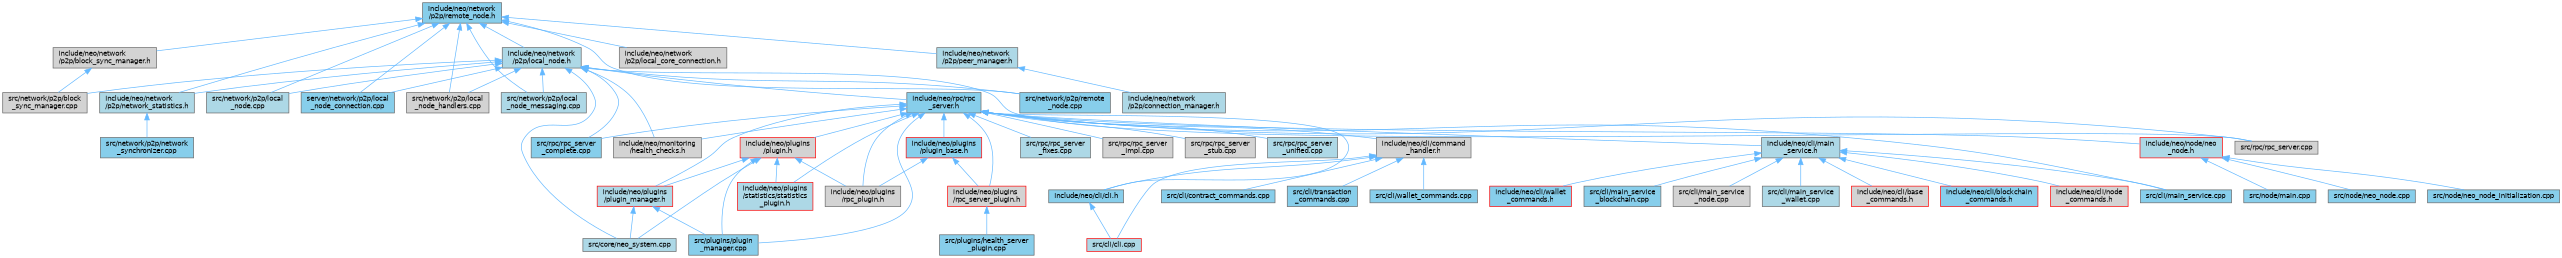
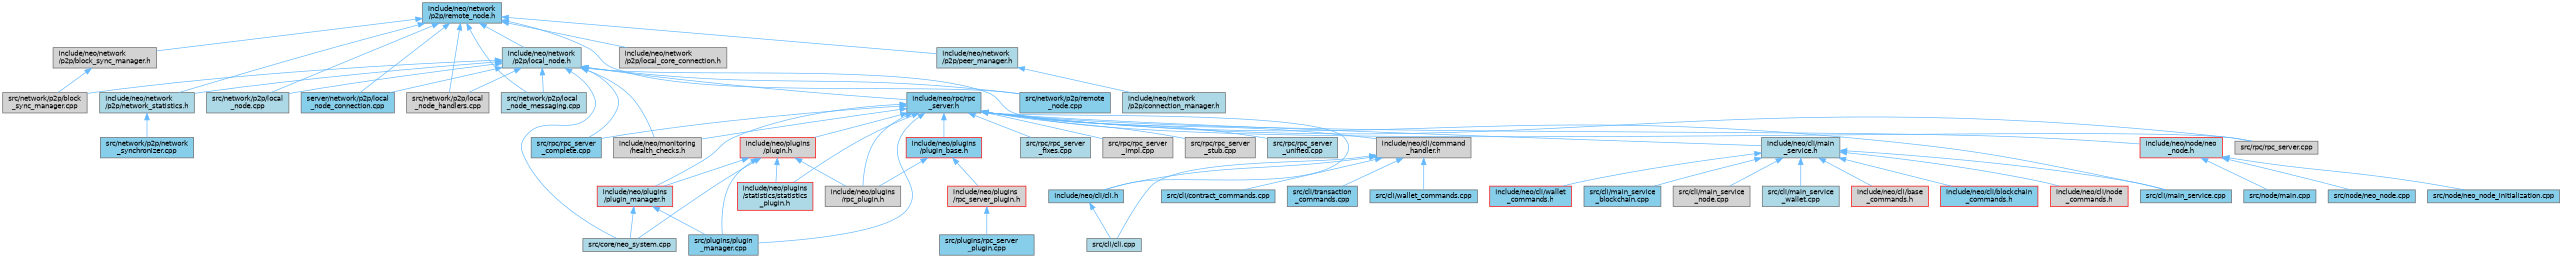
  digraph {
    node [color=grey40 fillcolor=skyblue fontname=Helvetica fontsize=10 shape=box style=filled]
    edge [color=steelblue1 dir=back fontname=Helvetica fontsize=10 labelfontname=Helvetica labelfontsize=10 style=solid]
    n1 [color=gray40 fontcolor=black height=0.2 label="include/neo/network\l/p2p/remote_node.h" width=0.4]
    n2 [fillcolor=lightgrey height=0.2 label="include/neo/network\l/p2p/block_sync_manager.h" width=0.4]
    n3 [fillcolor=lightblue height=0.2 label="include/neo/network\l/p2p/local_node.h" width=0.4]
    n4 [fillcolor=lightblue height=0.2 label="include/neo/network\l/p2p/network_statistics.h" width=0.4]
    n5 [fillcolor=lightblue height=0.2 label="src/network/p2p/local\l_node.cpp" width=0.4]
    n6 [height=0.2 label="server/network/p2p/local\l_node_connection.cpp" width=0.4]
    n7 [fillcolor=lightgrey height=0.2 label="src/network/p2p/local\l_node_handlers.cpp" width=0.4]
    n8 [fillcolor=lightblue height=0.2 label="src/network/p2p/local\l_node_messaging.cpp" width=0.4]
    n9 [height=0.2 label="src/network/p2p/remote\l_node.cpp" width=0.4]
    n10 [fillcolor=lightgrey height=0.2 label="include/neo/network\l/p2p/local_core_connection.h" width=0.4]
    n11 [fillcolor=lightblue height=0.2 label="include/neo/network\l/p2p/peer_manager.h" width=0.4]
    n12 [fillcolor=lightgrey height=0.2 label="src/network/p2p/block\l_sync_manager.cpp" width=0.4]
    n13 [fillcolor=lightgrey height=0.2 label="include/neo/monitoring\l/health_checks.h" width=0.4]
    n14 [height=0.2 label="include/neo/rpc/rpc\l_server.h" width=0.4]
    n15 [fillcolor=lightblue height=0.2 label="src/core/neo_system.cpp" width=0.4]
    n16 [fillcolor=lightgrey height=0.2 label="src/rpc/rpc_server.cpp" width=0.4]
    n17 [height=0.2 label="src/rpc/rpc_server\l_complete.cpp" width=0.4]
    n18 [height=0.2 label="src/network/p2p/network\l_synchronizer.cpp" width=0.4]
    n19 [fillcolor=lightblue height=0.2 label="include/neo/network\l/p2p/connection_manager.h" width=0.4]
    n20 [height=0.2 label="include/neo/cli/cli.h" width=0.4]
    n21 [fillcolor=lightgrey height=0.2 label="include/neo/cli/command\l_handler.h" width=0.4]
    n22 [fillcolor=lightblue height=0.2 label="include/neo/cli/main\l_service.h" width=0.4]
    n23 [height=0.2 label="src/cli/main_service.cpp" width=0.4]
    n24 [color=red fillcolor=lightblue height=0.2 label="include/neo/node/neo\l_node.h" width=0.4]
    n25 [color=red fillcolor=lightgrey height=0.2 label="include/neo/plugins\l/plugin.h" width=0.4]
    n26 [color=red height=0.2 label="include/neo/plugins\l/plugin_base.h" width=0.4]
    n27 [fillcolor=lightgrey height=0.2 label="include/neo/plugins\l/rpc_plugin.h" width=0.4]
    n28 [color=red fillcolor=lightgrey height=0.2 label="include/neo/plugins\l/rpc_server_plugin.h" width=0.4]
    n29 [color=red fillcolor=lightblue height=0.2 label="include/neo/plugins\l/plugin_manager.h" width=0.4]
    n30 [height=0.2 label="src/plugins/plugin\l_manager.cpp" width=0.4]
    n31 [color=red fillcolor=lightblue height=0.2 label="include/neo/plugins\l/statistics/statistics\l_plugin.h" width=0.4]
    n32 [fillcolor=lightblue height=0.2 label="src/rpc/rpc_server\l_fixes.cpp" width=0.4]
    n33 [fillcolor=lightgrey height=0.2 label="src/rpc/rpc_server\l_impl.cpp" width=0.4]
    n34 [fillcolor=lightgrey height=0.2 label="src/rpc/rpc_server\l_stub.cpp" width=0.4]
    n35 [fillcolor=lightblue height=0.2 label="src/rpc/rpc_server\l_unified.cpp" width=0.4]
-   n36 [color=red fillcolor=lightblue height=0.2 label="src/cli/cli.cpp" width=0.4]
+   n36 [fillcolor=lightblue height=0.2 label="src/cli/cli.cpp" width=0.4]
    n37 [height=0.2 label="src/cli/contract_commands.cpp" width=0.4]
    n38 [height=0.2 label="src/cli/transaction\l_commands.cpp" width=0.4]
    n39 [height=0.2 label="src/cli/wallet_commands.cpp" width=0.4]
    n40 [color=red fillcolor=lightgrey height=0.2 label="include/neo/cli/base\l_commands.h" width=0.4]
    n41 [color=red height=0.2 label="include/neo/cli/blockchain\l_commands.h" width=0.4]
    n42 [color=red fillcolor=lightgrey height=0.2 label="include/neo/cli/node\l_commands.h" width=0.4]
    n43 [color=red height=0.2 label="include/neo/cli/wallet\l_commands.h" width=0.4]
    n44 [height=0.2 label="src/cli/main_service\l_blockchain.cpp" width=0.4]
    n45 [fillcolor=lightgrey height=0.2 label="src/cli/main_service\l_node.cpp" width=0.4]
    n46 [fillcolor=lightblue height=0.2 label="src/cli/main_service\l_wallet.cpp" width=0.4]
    n47 [height=0.2 label="src/node/main.cpp" width=0.4]
    n48 [height=0.2 label="src/node/neo_node.cpp" width=0.4]
    n49 [height=0.2 label="src/node/neo_node_initialization.cpp" width=0.4]
-   n50 [height=0.2 label="src/plugins/health_server\l_plugin.cpp" width=0.4]
+   n50 [height=0.2 label="src/plugins/rpc_server\l_plugin.cpp" width=0.4]
    n1 -> n2
    n1 -> n3
    n1 -> n4
    n1 -> n5
    n1 -> n6
    n1 -> n7
    n1 -> n8
    n1 -> n9
    n1 -> n10
    n1 -> n11
    n2 -> n12
    n3 -> n4
    n3 -> n5
    n3 -> n6
    n3 -> n7
    n3 -> n8
    n3 -> n9
    n3 -> n12
    n3 -> n13
    n3 -> n14
    n3 -> n15
    n3 -> n16
    n3 -> n17
    n4 -> n18
    n11 -> n19
    n14 -> n13
    n14 -> n16
    n14 -> n17
    n14 -> n20
    n14 -> n21
    n14 -> n22
    n14 -> n23
    n14 -> n24
    n14 -> n25
    n14 -> n26
    n14 -> n27
-   n14 -> n28
    n14 -> n29
    n14 -> n30
    n14 -> n31
    n14 -> n32
    n14 -> n33
    n14 -> n34
    n14 -> n35
    n20 -> n36
    n21 -> n20
    n21 -> n36
    n21 -> n37
    n21 -> n38
    n21 -> n39
    n22 -> n23
    n22 -> n40
    n22 -> n41
    n22 -> n42
    n22 -> n43
    n22 -> n44
    n22 -> n45
    n22 -> n46
    n24 -> n47
    n24 -> n48
    n24 -> n49
    n25 -> n15
    n25 -> n27
    n25 -> n29
    n25 -> n30
    n25 -> n31
    n26 -> n27
    n26 -> n28
    n28 -> n50
    n29 -> n15
    n29 -> n30
  }
